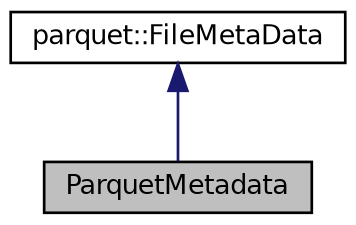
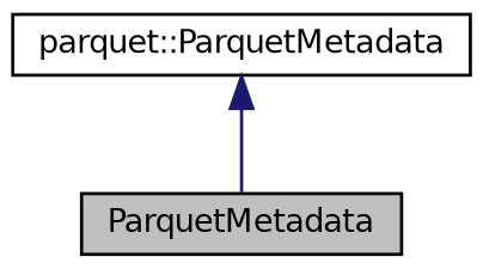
  digraph {
    node [color=black fontname=Helvetica fontsize=10 shape=record style=filled]
    n1 [fillcolor=grey75 fontcolor=black height=0.2 label=ParquetMetadata width=0.4]
-   n2 [fillcolor=white height=0.2 label="parquet::FileMetaData" width=0.4]
+   n2 [fillcolor=white height=0.2 label="parquet::ParquetMetadata" width=0.4]
    n2 -> n1 [color=midnightblue dir=back fontname=Helvetica fontsize=10 labelfontname=Helvetica labelfontsize=10 style=solid]
  }
